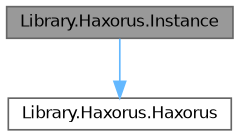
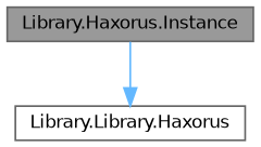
  digraph {
    rankdir=TB
    node [fontname=Helvetica fontsize=10 shape=box style=filled]
    n1 [color=gray40 fillcolor=grey60 fontcolor=black height=0.2 label="Library.Haxorus.Instance" width=0.4]
-   n2 [color=grey40 fillcolor=white height=0.2 label="Library.Haxorus.Haxorus" width=0.4]
+   n2 [color=grey40 fillcolor=white height=0.2 label="Library.Library.Haxorus" width=0.4]
    n1 -> n2 [color=steelblue1 fontname=Helvetica fontsize=10 labelfontname=Helvetica labelfontsize=10 style=solid]
  }
